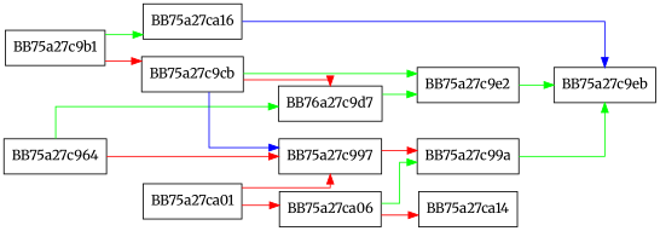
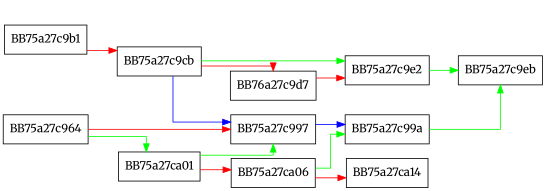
  digraph {
    fontname=Merriweather
    rankdir=LR
    splines=ortho
    node [fontname=Merriweather shape=box]
    edge [color=green fontname=Merriweather]
    BB75a27c964
    BB75a27ca01
    BB75a27c997
    BB75a27ca06
    BB75a27c99a
    BB75a27ca14
    BB75a27c9eb
    BB75a27c9b1
-   BB75a27ca16
    BB75a27c9cb
    BB75a27c9e2
    n12 [label=BB76a27c9d7]
-   BB75a27c964 -> n12
+   BB75a27c964 -> BB75a27ca01
    BB75a27c964 -> BB75a27c997 [color=red]
-   BB75a27ca01 -> BB75a27c997 [color=red]
+   BB75a27ca01 -> BB75a27c997
    BB75a27ca01 -> BB75a27ca06 [color=red]
-   BB75a27c997 -> BB75a27c99a [color=red]
+   BB75a27c997 -> BB75a27c99a [color=blue]
    BB75a27ca06 -> BB75a27c99a
    BB75a27ca06 -> BB75a27ca14 [color=red]
    BB75a27c99a -> BB75a27c9eb
-   BB75a27c9b1 -> BB75a27ca16
    BB75a27c9b1 -> BB75a27c9cb [color=red]
-   BB75a27ca16 -> BB75a27c9eb [color=blue]
    BB75a27c9cb -> BB75a27c997 [color=blue]
    BB75a27c9cb -> BB75a27c9e2
    BB75a27c9cb -> n12 [color=red]
    BB75a27c9e2 -> BB75a27c9eb
-   n12 -> BB75a27c9e2
+   n12 -> BB75a27c9e2 [color=red]
  }
